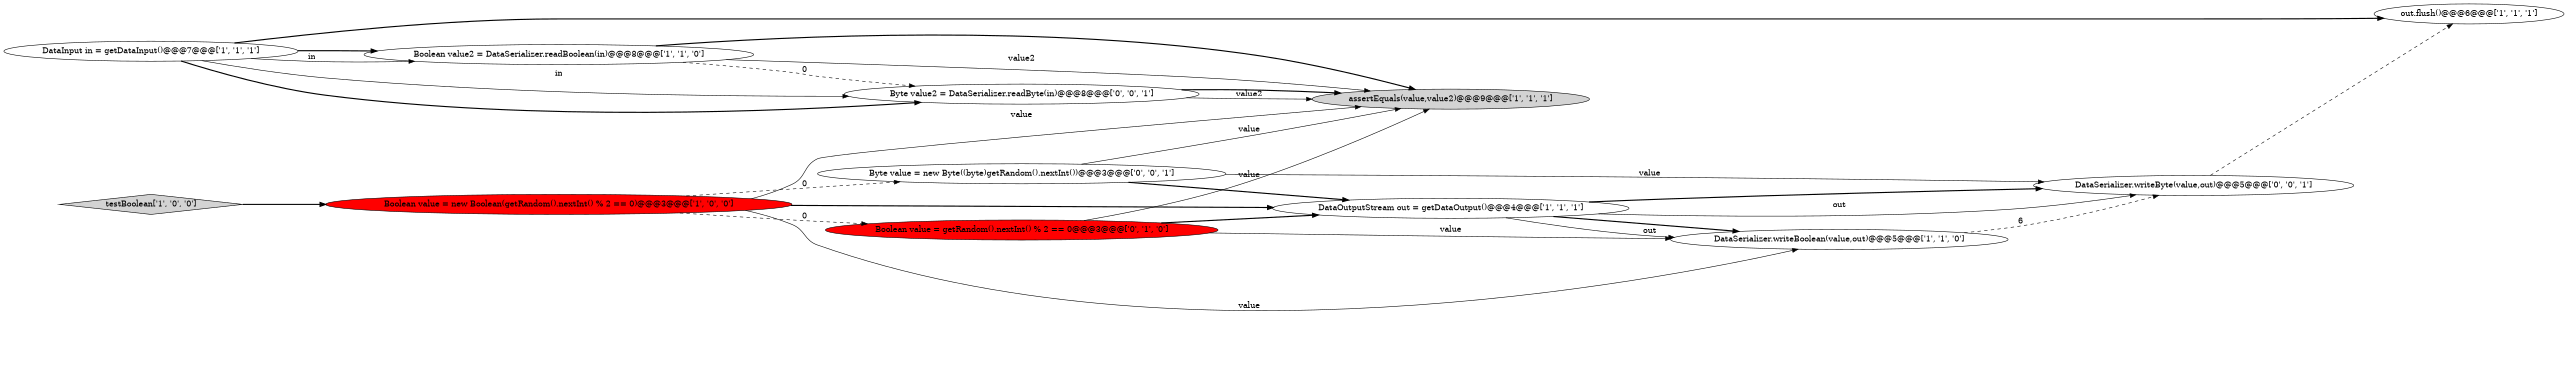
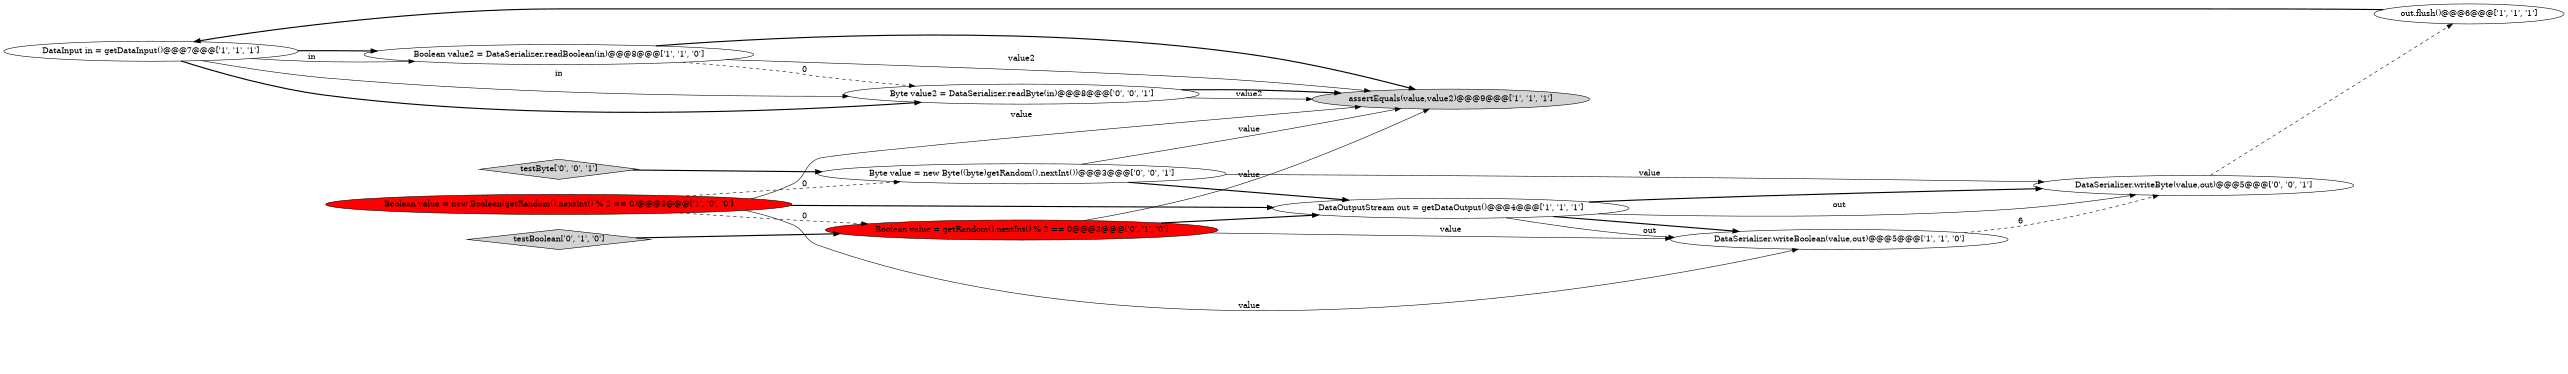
  digraph {
    rankdir=LR
    node [fillcolor=white shape=ellipse style=filled]
    edge [style=bold]
    n1 [label="Boolean value2 = DataSerializer.readBoolean(in)@@@8@@@['1', '1', '0']"]
    n2 [fillcolor=lightgray label="assertEquals(value,value2)@@@9@@@['1', '1', '1']"]
    n3 [label="Byte value2 = DataSerializer.readByte(in)@@@8@@@['0', '0', '1']"]
    n4 [label="out.flush()@@@6@@@['1', '1', '1']"]
    n5 [label="DataInput in = getDataInput()@@@7@@@['1', '1', '1']"]
    n6 [label="DataOutputStream out = getDataOutput()@@@4@@@['1', '1', '1']"]
    n7 [label="DataSerializer.writeByte(value,out)@@@5@@@['0', '0', '1']"]
    n8 [label="DataSerializer.writeBoolean(value,out)@@@5@@@['1', '1', '0']"]
    n9 [label="Byte value = new Byte((byte)getRandom().nextInt())@@@3@@@['0', '0', '1']"]
+   n10 [fillcolor=lightgray label="testBoolean['0', '1', '0']" shape=diamond]
    n11 [fillcolor=red label="Boolean value = getRandom().nextInt() % 2 == 0@@@3@@@['0', '1', '0']"]
    n12 [fillcolor=red label="Boolean value = new Boolean(getRandom().nextInt() % 2 == 0)@@@3@@@['1', '0', '0']"]
-   n14 [fillcolor=lightgray label="testBoolean['1', '0', '0']" shape=diamond]
+   n13 [fillcolor=lightgray label="testByte['0', '0', '1']" shape=diamond]
    n1 -> n2
    n1 -> n2 [label=value2 style=solid]
    n1 -> n3 [label=0 style=dashed]
    n3 -> n2 [label=value2 style=solid]
    n3 -> n2
-   n5 -> n4
+   n4 -> n5
    n5 -> n1
    n5 -> n1 [label=in style=solid]
    n5 -> n3
    n5 -> n3 [label=in style=solid]
    n6 -> n7
    n6 -> n7 [label=out style=solid]
    n6 -> n8
    n6 -> n8 [label=out style=solid]
    n7 -> n4 [style=dashed]
    n8 -> n7 [label=6 style=dashed]
    n9 -> n2 [label=value style=solid]
    n9 -> n6
    n9 -> n7 [label=value style=solid]
+   n10 -> n11
    n11 -> n2 [label=value style=solid]
    n11 -> n6
    n11 -> n8 [label=value style=solid]
    n12 -> n2 [label=value style=solid]
    n12 -> n6
    n12 -> n8 [label=value style=solid]
    n12 -> n9 [label=0 style=dashed]
    n12 -> n11 [label=0 style=dashed]
-   n14 -> n12
+   n13 -> n9
  }
